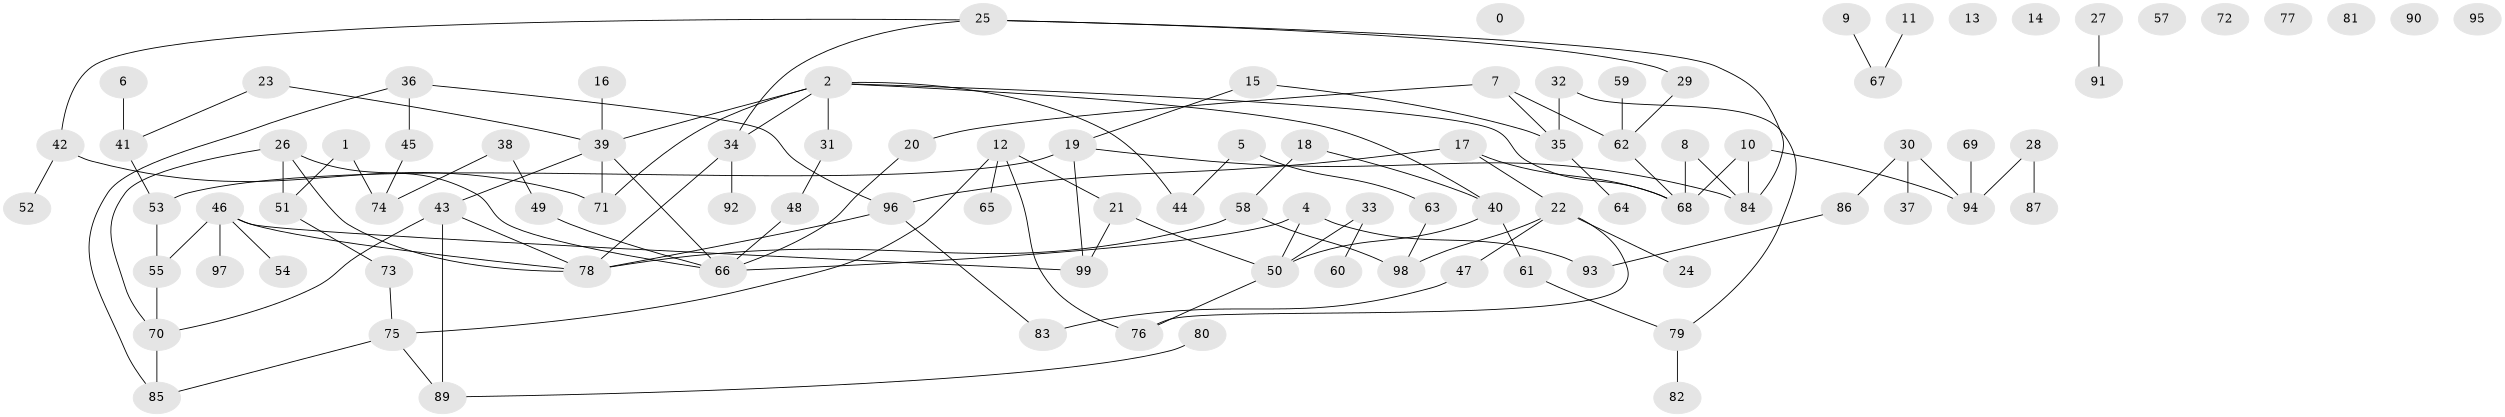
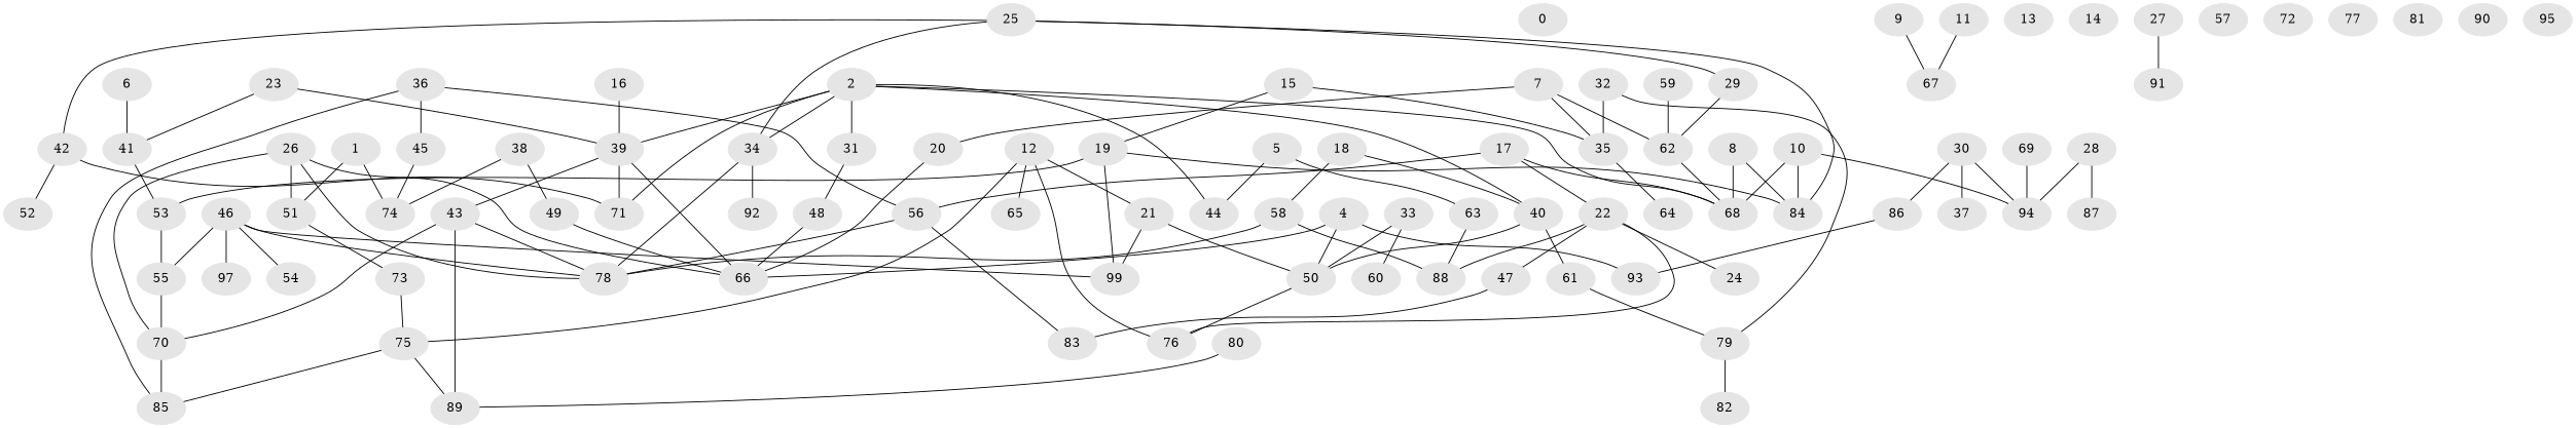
  graph {
    node [color=gray90 style=filled]
    1
    51
    74
    73
    2
    31
    34
    39
    40
    44
    68
    71
    48
    78
    92
    66
    43
    50
    61
    n20 [label=0]
    4
    93
    76
    5
    63
-   88 [label=98]
+   88
    6
    41
    53
    7
    20
    35
    62
    64
    8
    84
    9
    67
    10
    94
    11
    12
    21
    65
    75
    n46 [label=99]
    85
    89
    13
    14
    15
    19
    16
    17
    22
-   56 [label=96]
+   56
    24
    47
    83
    18
    58
    55
    23
    25
    29
    42
    52
    26
    70
    27
    91
    28
    87
    30
    37
    86
    32
    79
    82
    33
    60
    36
    45
    38
    49
    46
    54
    97
    57
    59
    69
    72
    77
    80
    81
    90
    95
    1 -- 51
    1 -- 74
    51 -- 73
    73 -- 75
    2 -- 31
    2 -- 34
    2 -- 39
    2 -- 40
    2 -- 44
    2 -- 68
    2 -- 71
    31 -- 48
    34 -- 78
    34 -- 92
    39 -- 71
    39 -- 66
    39 -- 43
    40 -- 50
    40 -- 61
    48 -- 66
    43 -- 78
    43 -- 89
    43 -- 70
    50 -- 76
    61 -- 79
    4 -- 66
    4 -- 50
    4 -- 93
    5 -- 44
    5 -- 63
    63 -- 88
    6 -- 41
    41 -- 53
    53 -- 55
    7 -- 20
    7 -- 35
    7 -- 62
    20 -- 66
    35 -- 64
    62 -- 68
    8 -- 68
    8 -- 84
    9 -- 67
    10 -- 68
    10 -- 84
    10 -- 94
    11 -- 67
    12 -- 76
    12 -- 21
    12 -- 65
    12 -- 75
    21 -- 50
    21 -- n46
    75 -- 85
    75 -- 89
    15 -- 35
    15 -- 19
    19 -- 53
    19 -- 84
    19 -- n46
    16 -- 39
    17 -- 68
    17 -- 22
    17 -- 56
    22 -- 76
    22 -- 88
    22 -- 24
    22 -- 47
    56 -- 78
    56 -- 83
    47 -- 83
    18 -- 40
    18 -- 58
    58 -- 78
    58 -- 88
    55 -- 70
    23 -- 39
    23 -- 41
    25 -- 34
    25 -- 84
    25 -- 29
    25 -- 42
    29 -- 62
    42 -- 71
    42 -- 52
    26 -- 51
    26 -- 78
    26 -- 66
    26 -- 70
    70 -- 85
    27 -- 91
    28 -- 94
    28 -- 87
    30 -- 94
    30 -- 37
    30 -- 86
    86 -- 93
    32 -- 35
    32 -- 79
    79 -- 82
    33 -- 50
    33 -- 60
    36 -- 85
    36 -- 56
    36 -- 45
    45 -- 74
    38 -- 74
    38 -- 49
    49 -- 66
    46 -- 78
    46 -- n46
    46 -- 55
    46 -- 54
    46 -- 97
    59 -- 62
    69 -- 94
    80 -- 89
  }
